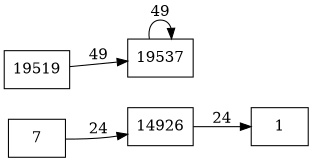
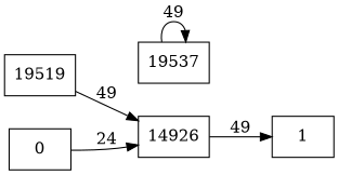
  digraph {
    rankdir=LR
    node [shape=rectangle]
    14926
    1
    19519
    19537
-   0 [label=7]
-   14926 -> 1 [label=24]
-   19519 -> 19537 [label=49]
+   0
+   14926 -> 1 [label=49]
+   19519 -> 14926 [label=49]
    19537 -> 19537 [label=49]
    0 -> 14926 [label=24]
  }
